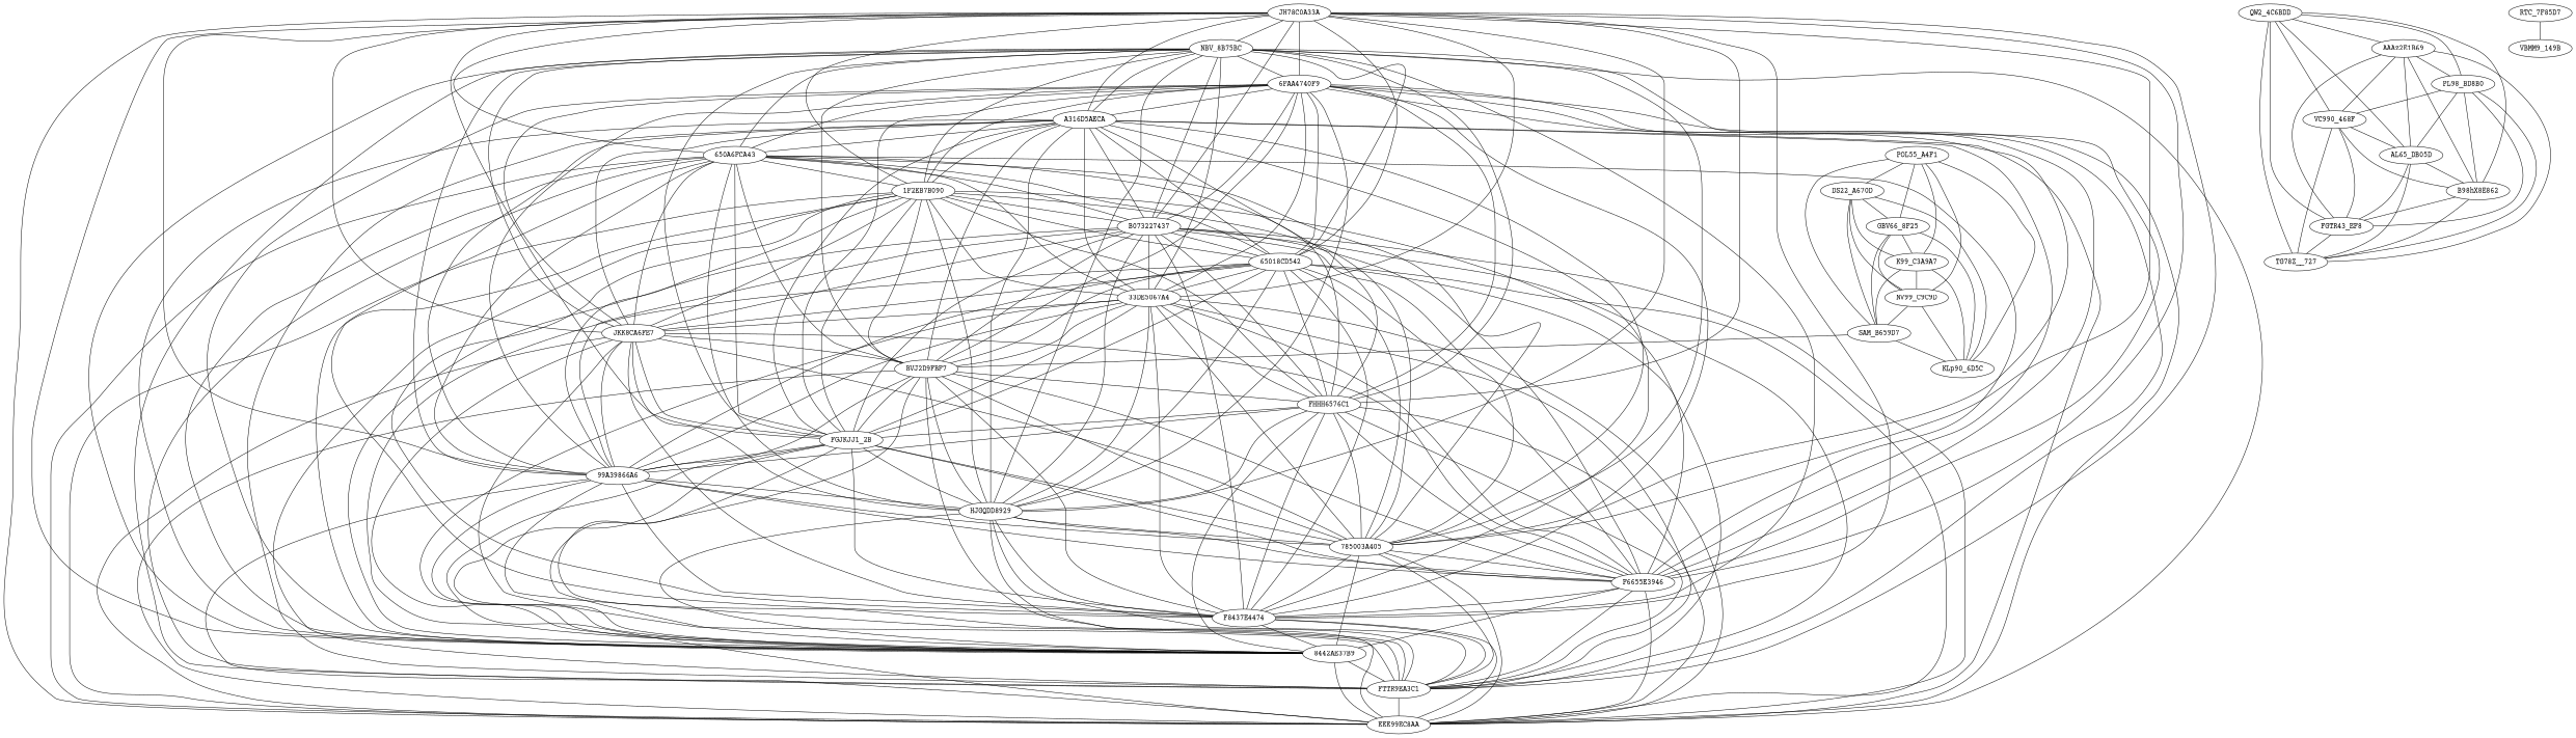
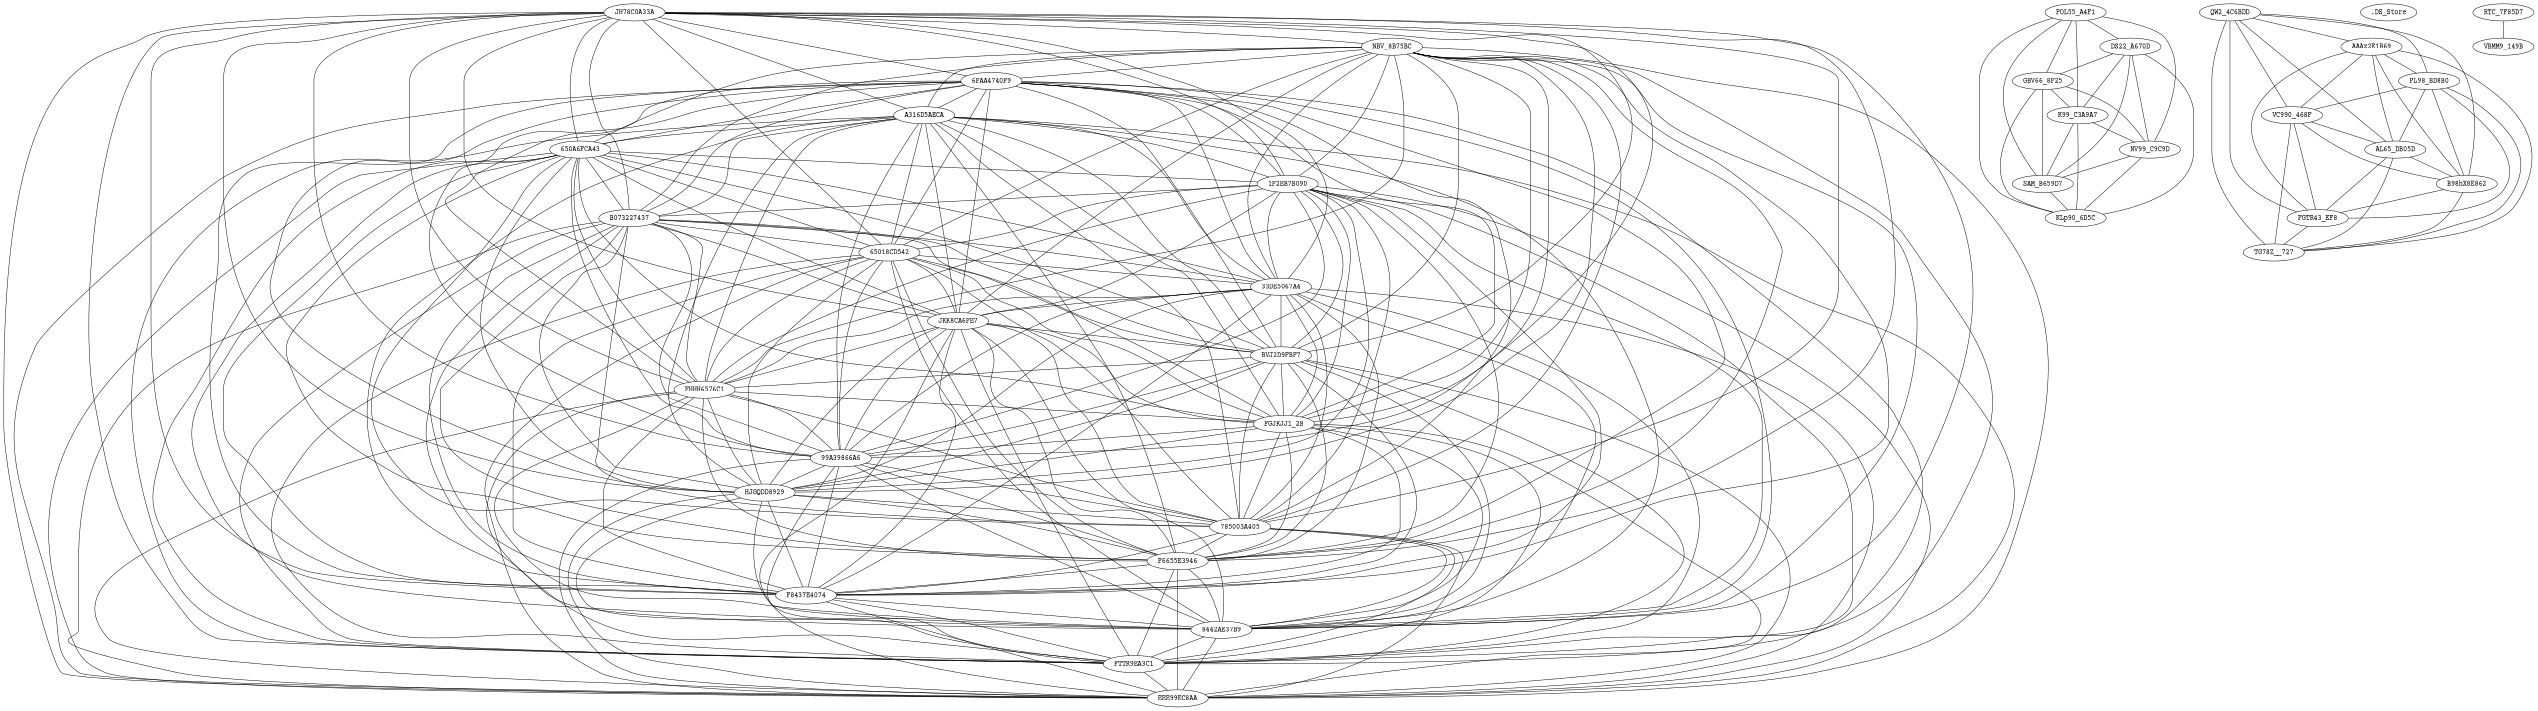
  strict graph {
    fontname="Courier Prime"
    node [fontname="Courier Prime"]
    edge [fontname="Courier Prime" weight=1.0]
    n1 [label=JH78C0A33A]
    n2 [label=NBV_8B75BC]
    n3 [label="6FAA4740F9"]
    n4 [label=A316D5AECA]
    n5 [label="650A6FCA43"]
    n6 [label="1F2EB7B090"]
    n7 [label=B073227437]
    n8 [label="65018CD542"]
    n9 [label="33DE5067A4"]
    n10 [label=JKK8CA6FE7]
    n11 [label=BVJ2D9FBF7]
    n12 [label=FHHH6576C1]
    n13 [label=FGJKJJ1_2B]
    n14 [label="99A39866A6"]
    n15 [label=HJGQDD8929]
    n16 [label="785003A405"]
    n17 [label=F6655E3946]
-   n18 [label=F8437E4474]
+   n18 [label=F8437E4074]
    n19 [label="8442AE37B9"]
    n20 [label=FTTR9EA3C1]
    n21 [label=EEE99EC8AA]
    n22 [label=POL55_A4F1]
    n23 [label=DS22_A670D]
    n24 [label=GBV66_8F25]
    n25 [label=K99_C3A9A7]
    n26 [label=NV99_C9C9D]
    n27 [label=SAM_B659D7]
    n28 [label=KLp90_6D5C]
    n29 [label=QW2_4C6BDD]
    n30 [label=AAAz2E1B69]
    n31 [label=PL98_BD8B0]
    n32 [label=VC990_468F]
    n33 [label=AL65_DB05D]
    n34 [label=B98hX8E862]
    n35 [label=FGTR43_EF8]
    n36 [label=TG78Z__727]
+   n37 [label=".DS_Store"]
    n38 [label=RTC_7F85D7]
    n39 [label=VBMM9_149B]
    n1 -- n2
    n1 -- n3
    n1 -- n4
    n1 -- n5
    n1 -- n6 [weight=0.8225806451612904]
    n1 -- n7 [weight=0.8225806451612904]
    n1 -- n8
    n1 -- n9
    n1 -- n10
-   n27 -- n11
+   n1 -- n11
    n1 -- n12
    n1 -- n13
    n1 -- n14
    n1 -- n15
    n1 -- n16
    n1 -- n17 [weight=0.8225806451612904]
    n1 -- n18
    n1 -- n19 [weight=0.8225806451612904]
    n1 -- n20 [weight=0.8225806451612904]
    n1 -- n21 [weight=0.8225806451612904]
    n2 -- n3
    n2 -- n4
    n2 -- n5
    n2 -- n6 [weight=0.8225806451612904]
    n2 -- n7 [weight=0.8225806451612904]
    n2 -- n8
    n2 -- n9
    n2 -- n10
    n2 -- n11
    n2 -- n12
    n2 -- n13
    n2 -- n14
    n2 -- n15
    n2 -- n16
    n2 -- n17 [weight=0.8225806451612904]
    n2 -- n18
    n2 -- n19 [weight=0.8225806451612904]
    n2 -- n20 [weight=0.8225806451612904]
    n2 -- n21 [weight=0.8225806451612904]
    n3 -- n4
    n3 -- n5
    n3 -- n6 [weight=0.8225806451612904]
    n3 -- n7 [weight=0.8225806451612904]
    n3 -- n8
    n3 -- n9
    n3 -- n10
    n3 -- n11
    n3 -- n12
    n3 -- n13
    n3 -- n14
    n3 -- n15
    n3 -- n16
    n3 -- n17 [weight=0.8225806451612904]
    n3 -- n18
    n3 -- n19 [weight=0.8225806451612904]
    n3 -- n20 [weight=0.8225806451612904]
    n3 -- n21 [weight=0.8225806451612904]
    n4 -- n5
    n4 -- n6 [weight=0.8225806451612904]
    n4 -- n7 [weight=0.8225806451612904]
    n4 -- n8
    n4 -- n9
    n4 -- n10
    n4 -- n11
    n4 -- n12
    n4 -- n13
    n4 -- n14
    n4 -- n15
    n4 -- n16
    n4 -- n17 [weight=0.8225806451612904]
    n4 -- n18
    n4 -- n19 [weight=0.8225806451612904]
    n4 -- n20 [weight=0.8225806451612904]
    n4 -- n21 [weight=0.8225806451612904]
    n5 -- n6 [weight=0.8225806451612904]
    n5 -- n7 [weight=0.8225806451612904]
    n5 -- n8
    n5 -- n9
    n5 -- n10
    n5 -- n11
    n5 -- n12
    n5 -- n13
    n5 -- n14
    n5 -- n15
    n5 -- n16
    n5 -- n17 [weight=0.8225806451612904]
    n5 -- n18
    n5 -- n19 [weight=0.8225806451612904]
    n5 -- n20 [weight=0.8225806451612904]
    n5 -- n21 [weight=0.8225806451612904]
    n6 -- n7
    n6 -- n8 [weight=0.8225806451612904]
    n6 -- n9 [weight=0.8225806451612904]
    n6 -- n10 [weight=0.8225806451612904]
    n6 -- n11 [weight=0.8225806451612904]
    n6 -- n12 [weight=0.8225806451612904]
    n6 -- n13 [weight=0.8225806451612904]
    n6 -- n14 [weight=0.8225806451612904]
    n6 -- n15 [weight=0.8225806451612904]
    n6 -- n16 [weight=0.8225806451612904]
    n6 -- n17
    n6 -- n18 [weight=0.8225806451612904]
    n6 -- n19
    n6 -- n20
    n6 -- n21
    n7 -- n8 [weight=0.8225806451612904]
    n7 -- n9 [weight=0.8225806451612904]
    n7 -- n10 [weight=0.8225806451612904]
    n7 -- n11 [weight=0.8225806451612904]
    n7 -- n12 [weight=0.8225806451612904]
    n7 -- n13 [weight=0.8225806451612904]
    n7 -- n14 [weight=0.8225806451612904]
    n7 -- n15 [weight=0.8225806451612904]
    n7 -- n16 [weight=0.8225806451612904]
    n7 -- n17
    n7 -- n18 [weight=0.8225806451612904]
    n7 -- n19
    n7 -- n20
    n7 -- n21
    n8 -- n9
    n8 -- n10
    n8 -- n11
    n8 -- n12
    n8 -- n13
    n8 -- n14
    n8 -- n15
    n8 -- n16
    n8 -- n17 [weight=0.8225806451612904]
    n8 -- n18
    n8 -- n19 [weight=0.8225806451612904]
    n8 -- n20 [weight=0.8225806451612904]
    n8 -- n21 [weight=0.8225806451612904]
    n9 -- n10
    n9 -- n11
    n9 -- n12
    n9 -- n13
    n9 -- n14
    n9 -- n15
    n9 -- n16
    n9 -- n17 [weight=0.8225806451612904]
    n9 -- n18
    n9 -- n19 [weight=0.8225806451612904]
    n9 -- n20 [weight=0.8225806451612904]
    n9 -- n21 [weight=0.8225806451612904]
    n10 -- n11
+   n10 -- n12
    n10 -- n13
    n10 -- n14
    n10 -- n15
    n10 -- n16
    n10 -- n17 [weight=0.8225806451612904]
    n10 -- n18
    n10 -- n19 [weight=0.8225806451612904]
    n10 -- n20 [weight=0.8225806451612904]
    n10 -- n21 [weight=0.8225806451612904]
    n11 -- n12
    n11 -- n13
    n11 -- n14
    n11 -- n15
    n11 -- n16
    n11 -- n17 [weight=0.8225806451612904]
    n11 -- n18
    n11 -- n19 [weight=0.8225806451612904]
    n11 -- n20 [weight=0.8225806451612904]
    n11 -- n21 [weight=0.8225806451612904]
    n12 -- n13
    n12 -- n14
    n12 -- n15
    n12 -- n16
    n12 -- n17 [weight=0.8225806451612904]
    n12 -- n18
    n12 -- n19 [weight=0.8225806451612904]
    n12 -- n20 [weight=0.8225806451612904]
    n12 -- n21 [weight=0.8225806451612904]
    n13 -- n14
    n13 -- n15
    n13 -- n16
    n13 -- n17 [weight=0.8225806451612904]
    n13 -- n18
    n13 -- n19 [weight=0.8225806451612904]
    n13 -- n20 [weight=0.8225806451612904]
    n13 -- n21 [weight=0.8225806451612904]
    n14 -- n15
    n14 -- n16
    n14 -- n17 [weight=0.8225806451612904]
    n14 -- n18
    n14 -- n19 [weight=0.8225806451612904]
    n14 -- n20 [weight=0.8225806451612904]
    n14 -- n21 [weight=0.8225806451612904]
    n15 -- n16
    n15 -- n17 [weight=0.8225806451612904]
    n15 -- n18
    n15 -- n19 [weight=0.8225806451612904]
    n15 -- n20 [weight=0.8225806451612904]
    n15 -- n21 [weight=0.8225806451612904]
    n16 -- n17 [weight=0.8225806451612904]
    n16 -- n18
    n16 -- n19 [weight=0.8225806451612904]
    n16 -- n20 [weight=0.8225806451612904]
    n16 -- n21 [weight=0.8225806451612904]
    n17 -- n18 [weight=0.8225806451612904]
    n17 -- n19
    n17 -- n20
    n17 -- n21
    n18 -- n19 [weight=0.8225806451612904]
    n18 -- n20 [weight=0.8225806451612904]
    n18 -- n21 [weight=0.8225806451612904]
    n19 -- n20
    n19 -- n21
    n20 -- n21
    n22 -- n23
    n22 -- n24
    n22 -- n25
    n22 -- n26
    n22 -- n27
    n22 -- n28
    n23 -- n24
    n23 -- n25
    n23 -- n26
    n23 -- n27
    n23 -- n28
    n24 -- n25
    n24 -- n26
    n24 -- n27
    n24 -- n28
    n25 -- n26
    n25 -- n27
    n25 -- n28
    n26 -- n27
    n26 -- n28
    n27 -- n28
    n29 -- n30 [weight=0.8576923076923076]
    n29 -- n31 [weight=0.8576923076923076]
    n29 -- n32 [weight=0.8014440433212996]
    n29 -- n33 [weight=0.8576923076923076]
    n29 -- n34 [weight=0.9090909090909091]
    n29 -- n35
    n29 -- n36 [weight=0.8014440433212996]
    n30 -- n31
    n30 -- n32 [weight=0.8736059479553904]
    n30 -- n33
    n30 -- n34 [weight=0.8277153558052435]
    n30 -- n35 [weight=0.8576923076923076]
    n30 -- n36 [weight=0.8736059479553904]
    n31 -- n32 [weight=0.8736059479553904]
    n31 -- n33
    n31 -- n34 [weight=0.8277153558052435]
    n31 -- n35 [weight=0.8576923076923076]
    n31 -- n36 [weight=0.8736059479553904]
    n32 -- n33 [weight=0.8736059479553904]
    n32 -- n34 [weight=0.8736059479553904]
    n32 -- n35 [weight=0.8014440433212996]
    n32 -- n36
    n33 -- n34 [weight=0.8277153558052435]
    n33 -- n35 [weight=0.8576923076923076]
    n33 -- n36 [weight=0.8736059479553904]
    n34 -- n35 [weight=0.9090909090909091]
    n34 -- n36 [weight=0.8736059479553904]
    n35 -- n36 [weight=0.8014440433212996]
    n38 -- n39
  }
